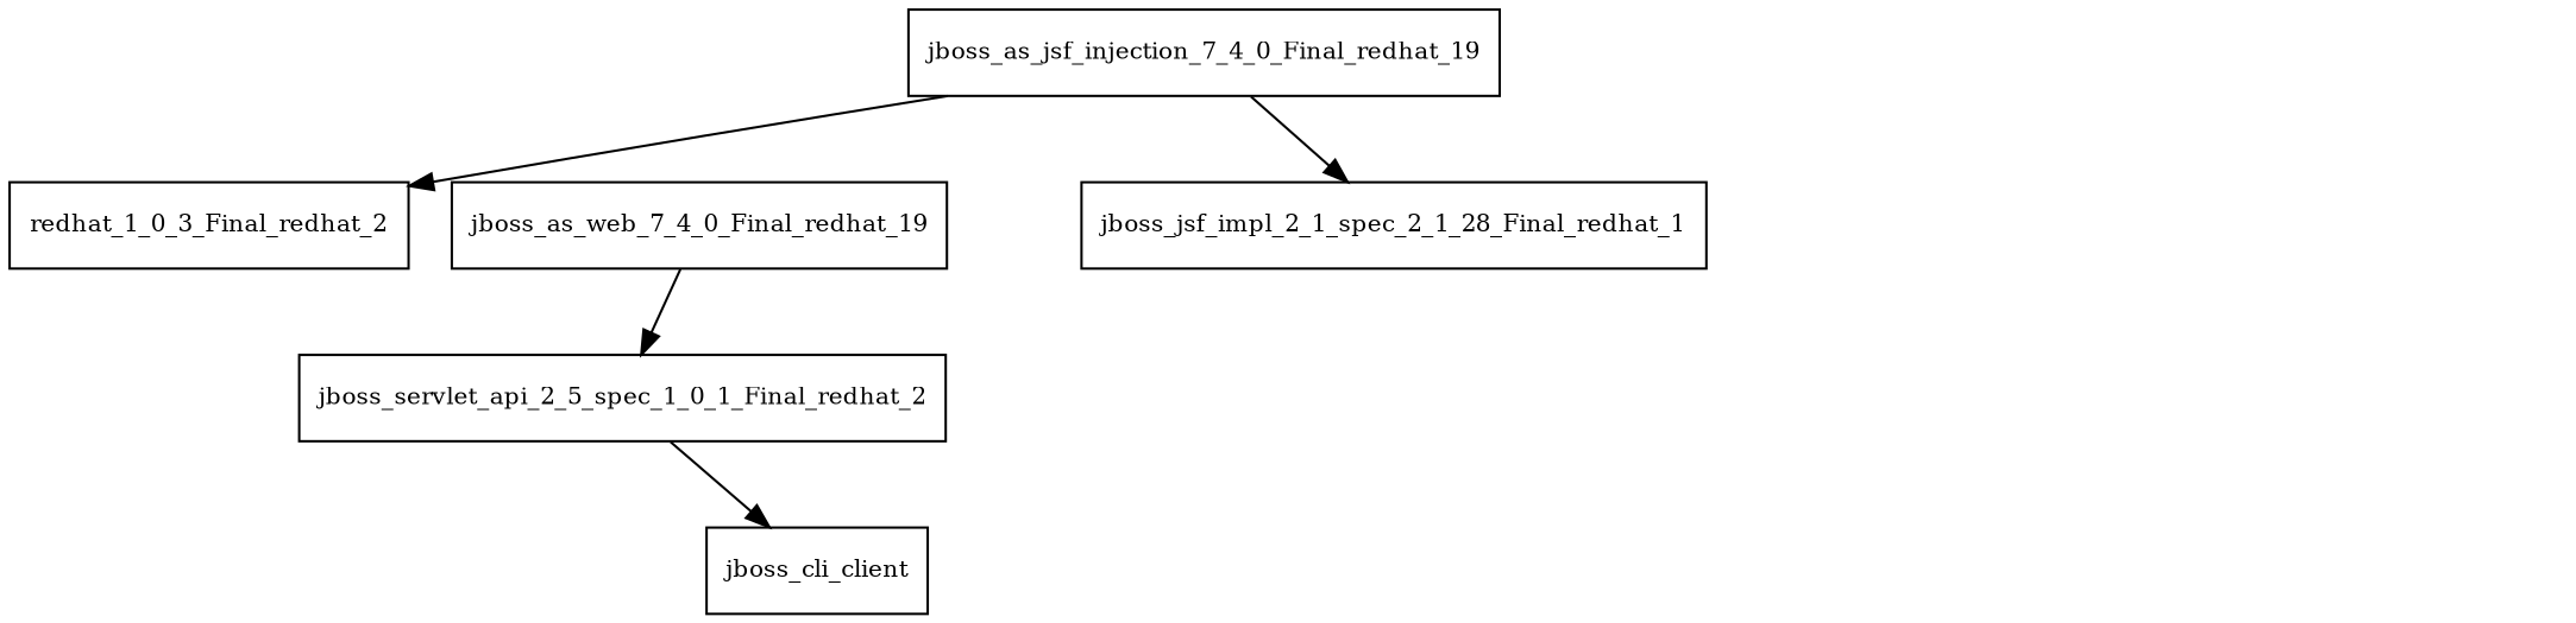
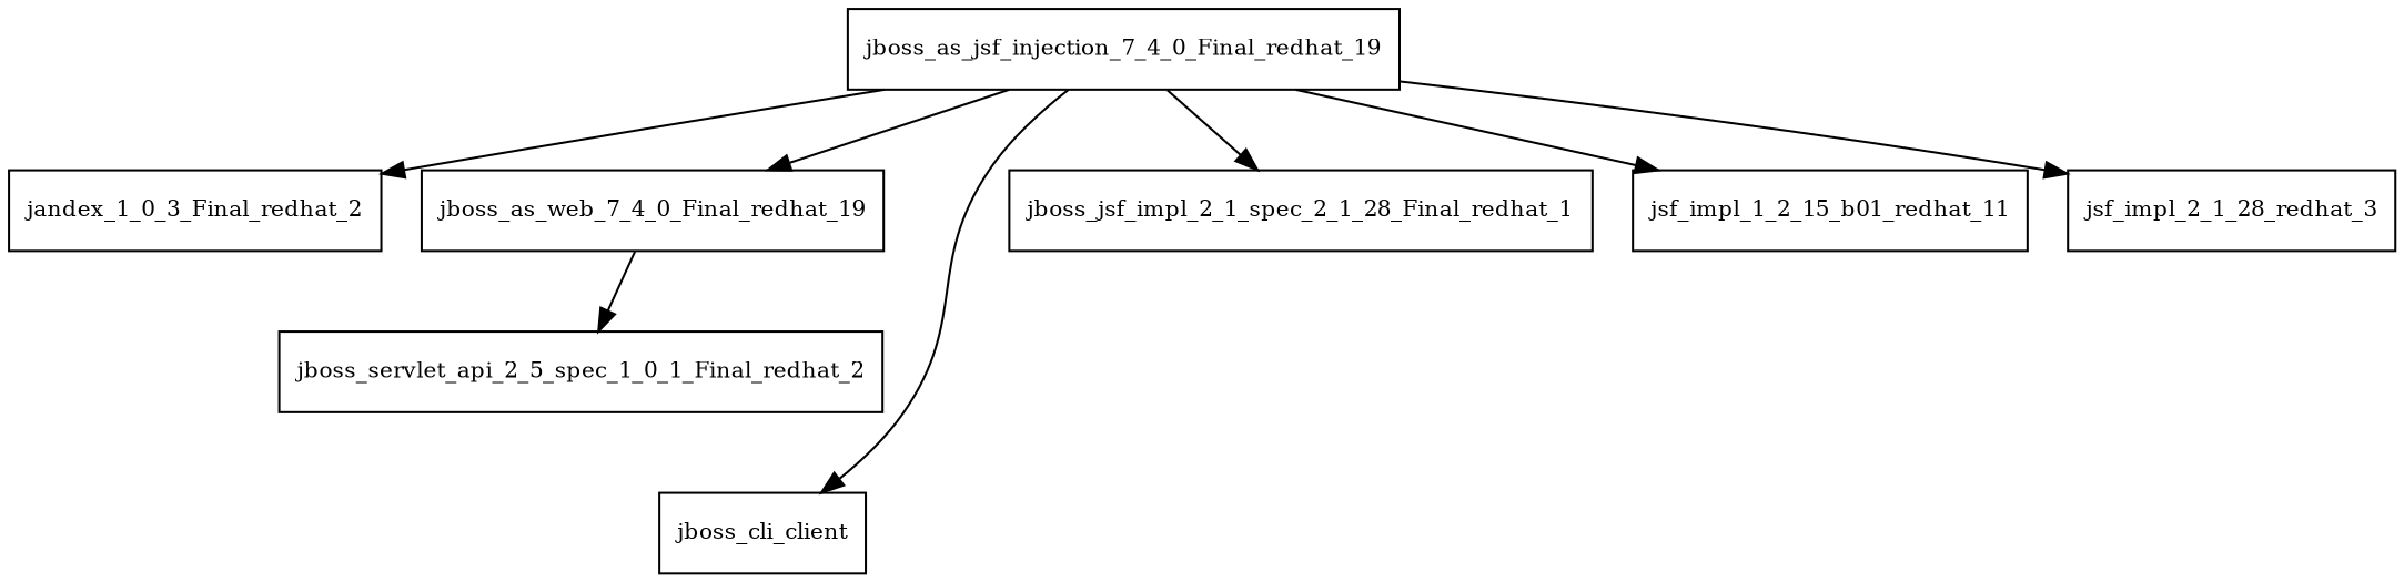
  digraph {
    node [fontsize=10.0 shape=box]
    jboss_as_jsf_injection_7_4_0_Final_redhat_19
-   jandex_1_0_3_Final_redhat_2 [label=redhat_1_0_3_Final_redhat_2]
+   jandex_1_0_3_Final_redhat_2
    jboss_as_web_7_4_0_Final_redhat_19
    jboss_cli_client
    n5 [label=jboss_jsf_impl_2_1_spec_2_1_28_Final_redhat_1]
+   jsf_impl_1_2_15_b01_redhat_11
+   jsf_impl_2_1_28_redhat_3
    jboss_servlet_api_2_5_spec_1_0_1_Final_redhat_2
    jboss_as_jsf_injection_7_4_0_Final_redhat_19 -> jandex_1_0_3_Final_redhat_2
-   jboss_servlet_api_2_5_spec_1_0_1_Final_redhat_2 -> jboss_cli_client
+   jboss_as_jsf_injection_7_4_0_Final_redhat_19 -> jboss_as_web_7_4_0_Final_redhat_19
+   jboss_as_jsf_injection_7_4_0_Final_redhat_19 -> jboss_cli_client
    jboss_as_jsf_injection_7_4_0_Final_redhat_19 -> n5
+   jboss_as_jsf_injection_7_4_0_Final_redhat_19 -> jsf_impl_1_2_15_b01_redhat_11
+   jboss_as_jsf_injection_7_4_0_Final_redhat_19 -> jsf_impl_2_1_28_redhat_3
    jboss_as_web_7_4_0_Final_redhat_19 -> jboss_servlet_api_2_5_spec_1_0_1_Final_redhat_2
  }
